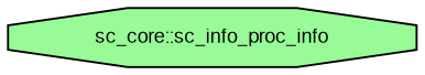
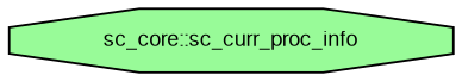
  digraph {
    rankdir=LR
-   n1 [color=black fillcolor=palegreen fontname=FreeSans fontsize=10 height=0.2 label="sc_core::sc_info_proc_info" shape=octagon style=filled width=0.4]
+   n1 [color=black fillcolor=palegreen fontname=FreeSans fontsize=10 height=0.2 label="sc_core::sc_curr_proc_info" shape=octagon style=filled width=0.4]
  }
